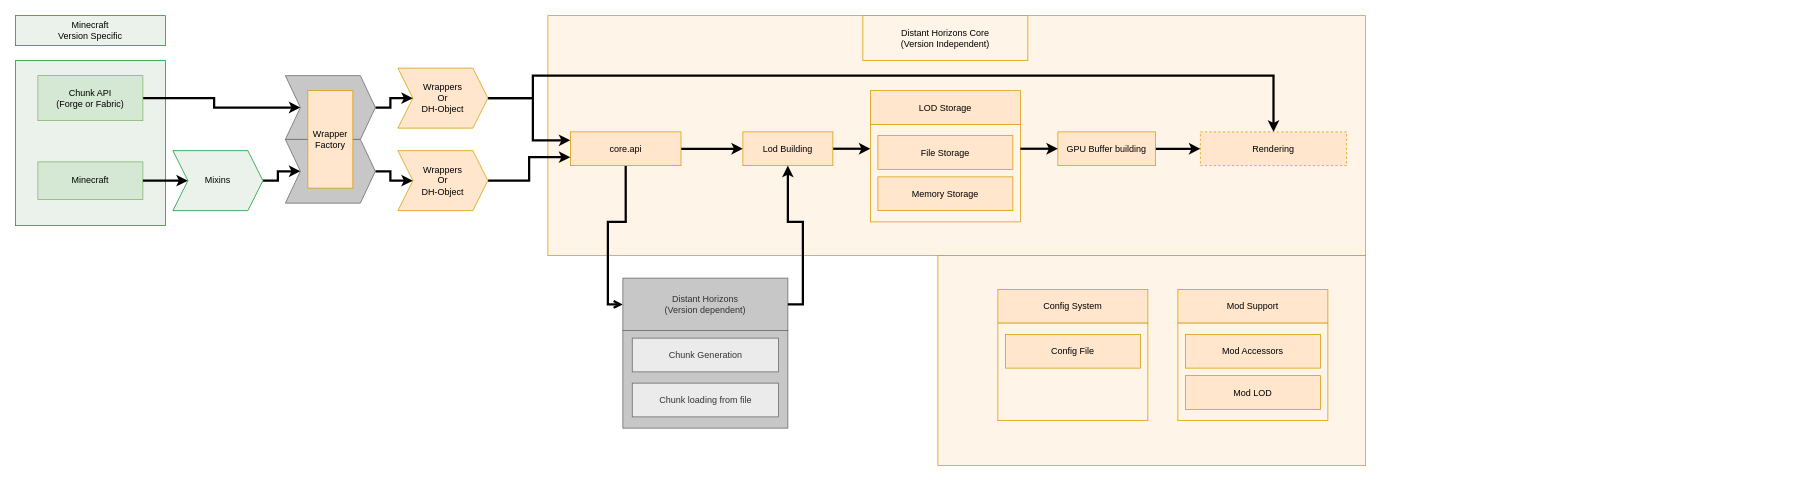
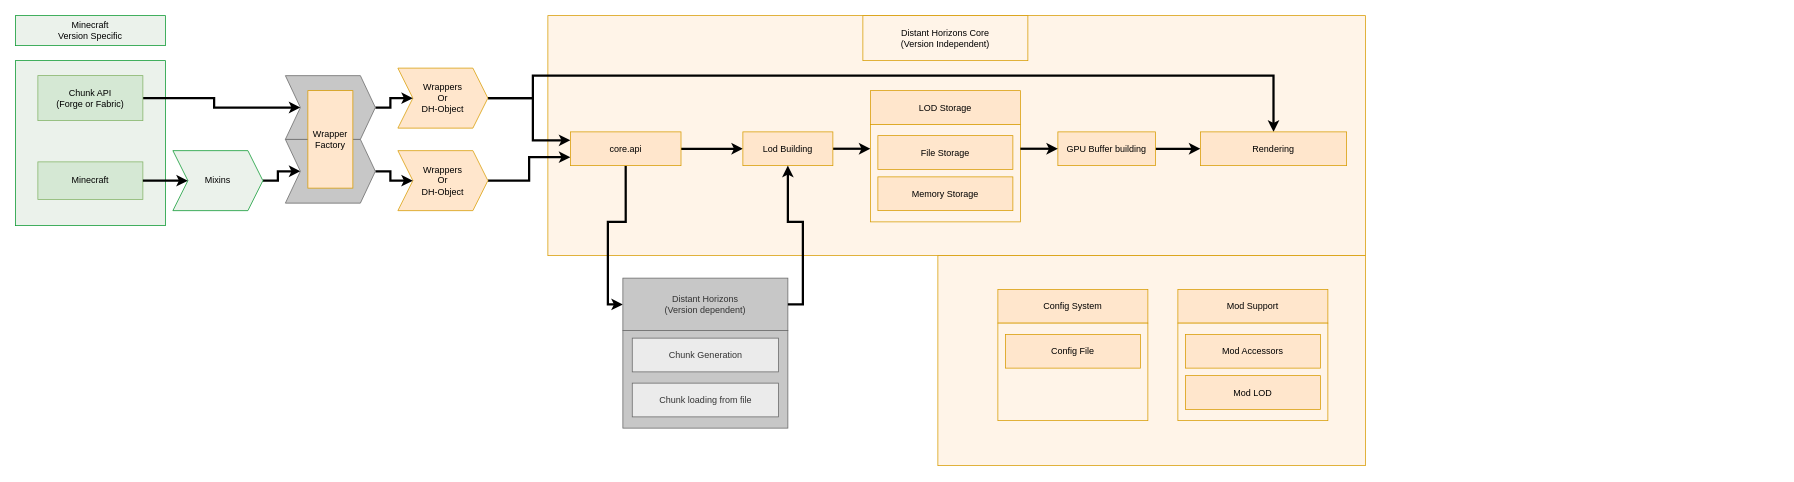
  <mxCell id="0" />
  <mxCell id="1" value="Background" parent="0" />
  <mxCell id="2" value="" style="rounded=0;whiteSpace=wrap;html=1;labelBackgroundColor=none;fillColor=#FFF4E8;strokeColor=#d79b00;" parent="1" vertex="1"><mxGeometry x="730" y="20" width="1090" height="320" as="geometry" /></mxCell>
  <mxCell id="3" value="" style="rounded=0;whiteSpace=wrap;html=1;labelBackgroundColor=none;fillColor=#EBF2EB;strokeColor=#06962D;" parent="1" vertex="1"><mxGeometry x="20" y="80" width="200" height="220" as="geometry" /></mxCell>
  <mxCell id="4" value="Minecraft &lt;br&gt;Version Specific" style="rounded=0;whiteSpace=wrap;html=1;labelBackgroundColor=none;fillColor=#EBF2EB;strokeColor=#06962D;" parent="1" vertex="1"><mxGeometry x="20" y="20" width="200" height="40" as="geometry" /></mxCell>
  <mxCell id="5" value="Minecraft" style="rounded=0;whiteSpace=wrap;html=1;fillColor=#D5E8D4;strokeColor=#82b366;" parent="1" vertex="1"><mxGeometry x="50" y="215" width="140" height="50" as="geometry" /></mxCell>
  <mxCell id="6" style="edgeStyle=orthogonalEdgeStyle;rounded=0;orthogonalLoop=1;jettySize=auto;html=1;exitX=1;exitY=0.5;exitDx=0;exitDy=0;strokeWidth=3;" edge="1" parent="1" source="7" target="23"><mxGeometry relative="1" as="geometry" /></mxCell>
  <mxCell id="7" value="Chunk API&lt;br&gt;(Forge or Fabric)" style="rounded=0;whiteSpace=wrap;html=1;fillColor=#D5E8D4;strokeColor=#82b366;" parent="1" vertex="1"><mxGeometry x="50" y="100" width="140" height="60" as="geometry" /></mxCell>
  <mxCell id="8" value="Distant Horizons Core&lt;br&gt;(Version Independent)" style="rounded=0;whiteSpace=wrap;html=1;labelBackgroundColor=none;fillColor=#FFF4E8;strokeColor=#d79b00;" parent="1" vertex="1"><mxGeometry x="1150" y="20" width="220" height="60" as="geometry" /></mxCell>
  <mxCell id="9" style="edgeStyle=orthogonalEdgeStyle;rounded=0;orthogonalLoop=1;jettySize=auto;html=1;exitX=1;exitY=0.5;exitDx=0;exitDy=0;entryX=0;entryY=0.25;entryDx=0;entryDy=0;strokeWidth=3;" edge="1" parent="1" source="11" target="19"><mxGeometry relative="1" as="geometry"><Array as="points"><mxPoint x="710" y="130" /><mxPoint x="710" y="186" /></Array></mxGeometry></mxCell>
  <mxCell id="10" style="edgeStyle=orthogonalEdgeStyle;rounded=0;orthogonalLoop=1;jettySize=auto;html=1;exitX=1;exitY=0.5;exitDx=0;exitDy=0;entryX=0.5;entryY=0;entryDx=0;entryDy=0;fontColor=#FFFFFF;strokeWidth=3;" edge="1" parent="1" source="11" target="27"><mxGeometry relative="1" as="geometry"><Array as="points"><mxPoint x="710" y="130" /><mxPoint x="710" y="100" /><mxPoint x="1698" y="100" /><mxPoint x="1698" y="175" /></Array></mxGeometry></mxCell>
  <mxCell id="11" value="Wrappers&lt;br&gt;Or&lt;br&gt;&lt;div&gt;DH-Object&lt;/div&gt;" style="shape=step;perimeter=stepPerimeter;whiteSpace=wrap;html=1;fixedSize=1;fillColor=#ffe6cc;strokeColor=#d79b00;rounded=0;labelBackgroundColor=none;" vertex="1" parent="1"><mxGeometry x="530" y="90" width="120" height="80" as="geometry" /></mxCell>
  <mxCell id="12" style="edgeStyle=orthogonalEdgeStyle;rounded=0;orthogonalLoop=1;jettySize=auto;html=1;exitX=1;exitY=0.5;exitDx=0;exitDy=0;entryX=0;entryY=0.5;entryDx=0;entryDy=0;strokeWidth=3;" edge="1" parent="1" source="13" target="21"><mxGeometry relative="1" as="geometry" /></mxCell>
  <mxCell id="13" value="Mixins" style="shape=step;perimeter=stepPerimeter;whiteSpace=wrap;html=1;fixedSize=1;fillColor=#EBF2EB;strokeColor=#06962D;rounded=0;labelBackgroundColor=none;" vertex="1" parent="1"><mxGeometry x="230" y="200" width="120" height="80" as="geometry" /></mxCell>
  <mxCell id="14" value="" style="endArrow=classic;html=1;rounded=0;strokeWidth=3;entryX=0;entryY=0.5;entryDx=0;entryDy=0;exitX=1;exitY=0.5;exitDx=0;exitDy=0;" edge="1" parent="1" target="13" source="5"><mxGeometry width="50" height="50" relative="1" as="geometry"><mxPoint x="280" y="140" as="sourcePoint" /><mxPoint x="480" y="-15" as="targetPoint" /></mxGeometry></mxCell>
  <mxCell id="15" style="edgeStyle=orthogonalEdgeStyle;rounded=0;orthogonalLoop=1;jettySize=auto;html=1;exitX=1;exitY=0.5;exitDx=0;exitDy=0;entryX=0;entryY=0.75;entryDx=0;entryDy=0;strokeWidth=3;" edge="1" parent="1" source="16" target="19"><mxGeometry relative="1" as="geometry" /></mxCell>
  <mxCell id="16" value="Wrappers&lt;br&gt;Or&lt;br&gt;&lt;div&gt;DH-Object&lt;/div&gt;" style="shape=step;perimeter=stepPerimeter;whiteSpace=wrap;html=1;fixedSize=1;fillColor=#ffe6cc;strokeColor=#d79b00;rounded=0;labelBackgroundColor=none;" vertex="1" parent="1"><mxGeometry x="530" y="200" width="120" height="80" as="geometry" /></mxCell>
  <mxCell id="17" style="edgeStyle=orthogonalEdgeStyle;rounded=0;orthogonalLoop=1;jettySize=auto;html=1;exitX=1;exitY=0.5;exitDx=0;exitDy=0;fontColor=#FFFFFF;strokeWidth=3;" edge="1" parent="1" source="19" target="29"><mxGeometry relative="1" as="geometry" /></mxCell>
- <mxCell id="18" style="edgeStyle=orthogonalEdgeStyle;rounded=0;orthogonalLoop=1;jettySize=auto;html=1;exitX=0.5;exitY=1;exitDx=0;exitDy=0;entryX=0;entryY=0.5;entryDx=0;entryDy=0;fontColor=#FFFFFF;strokeWidth=3;endArrow=open;" edge="1" parent="1" source="19" target="47"><mxGeometry relative="1" as="geometry" /></mxCell>
+ <mxCell id="18" style="edgeStyle=orthogonalEdgeStyle;rounded=0;orthogonalLoop=1;jettySize=auto;html=1;exitX=0.5;exitY=1;exitDx=0;exitDy=0;entryX=0;entryY=0.5;entryDx=0;entryDy=0;fontColor=#FFFFFF;strokeWidth=3;" edge="1" parent="1" source="19" target="47"><mxGeometry relative="1" as="geometry" /></mxCell>
  <mxCell id="19" value="core.api" style="rounded=0;whiteSpace=wrap;html=1;labelBackgroundColor=none;fillColor=#ffe6cc;strokeColor=#d79b00;" vertex="1" parent="1"><mxGeometry x="760" y="175" width="147.5" height="45" as="geometry" /></mxCell>
  <mxCell id="20" style="edgeStyle=orthogonalEdgeStyle;rounded=0;orthogonalLoop=1;jettySize=auto;html=1;exitX=1;exitY=0.5;exitDx=0;exitDy=0;entryX=0;entryY=0.5;entryDx=0;entryDy=0;strokeWidth=3;" edge="1" parent="1" source="21" target="16"><mxGeometry relative="1" as="geometry" /></mxCell>
  <mxCell id="21" value="" style="shape=step;perimeter=stepPerimeter;whiteSpace=wrap;html=1;fixedSize=1;fillColor=#C7C7C7;strokeColor=#666666;fontColor=#333333;rounded=0;labelBackgroundColor=none;" vertex="1" parent="1"><mxGeometry x="380" y="185" width="120" height="85" as="geometry" /></mxCell>
  <mxCell id="22" style="edgeStyle=orthogonalEdgeStyle;rounded=0;orthogonalLoop=1;jettySize=auto;html=1;exitX=1;exitY=0.5;exitDx=0;exitDy=0;entryX=0;entryY=0.5;entryDx=0;entryDy=0;strokeWidth=3;" edge="1" parent="1" source="23" target="11"><mxGeometry relative="1" as="geometry" /></mxCell>
  <mxCell id="23" value="" style="shape=step;perimeter=stepPerimeter;whiteSpace=wrap;html=1;fixedSize=1;fillColor=#C7C7C7;strokeColor=#666666;fontColor=#333333;rounded=0;labelBackgroundColor=none;" vertex="1" parent="1"><mxGeometry x="380" y="100" width="120" height="85" as="geometry" /></mxCell>
  <mxCell id="24" value="&lt;div&gt;Wrapper&lt;/div&gt;&lt;div&gt;Factory&lt;br&gt;&lt;/div&gt;" style="rounded=0;whiteSpace=wrap;html=1;labelBackgroundColor=none;fillColor=#ffe6cc;strokeColor=#d79b00;fontColor=default;" vertex="1" parent="1"><mxGeometry x="410" y="120" width="60" height="130" as="geometry" /></mxCell>
  <mxCell id="25" style="edgeStyle=orthogonalEdgeStyle;rounded=0;orthogonalLoop=1;jettySize=auto;html=1;exitX=1;exitY=0.5;exitDx=0;exitDy=0;entryX=0;entryY=0.5;entryDx=0;entryDy=0;fontColor=#FFFFFF;strokeWidth=3;" edge="1" parent="1" source="26" target="27"><mxGeometry relative="1" as="geometry" /></mxCell>
  <mxCell id="26" value="GPU Buffer building" style="rounded=0;whiteSpace=wrap;html=1;labelBackgroundColor=none;fillColor=#ffe6cc;strokeColor=#d79b00;" vertex="1" parent="1"><mxGeometry x="1410" y="175" width="130" height="45" as="geometry" /></mxCell>
- <mxCell id="27" value="Rendering" style="rounded=0;whiteSpace=wrap;html=1;labelBackgroundColor=none;fillColor=#ffe6cc;strokeColor=#d79b00;dashed=1;" vertex="1" parent="1"><mxGeometry x="1600" y="175" width="195" height="45" as="geometry" /></mxCell>
+ <mxCell id="27" value="Rendering" style="rounded=0;whiteSpace=wrap;html=1;labelBackgroundColor=none;fillColor=#ffe6cc;strokeColor=#d79b00;" vertex="1" parent="1"><mxGeometry x="1600" y="175" width="195" height="45" as="geometry" /></mxCell>
  <mxCell id="28" style="edgeStyle=orthogonalEdgeStyle;rounded=0;orthogonalLoop=1;jettySize=auto;html=1;exitX=1;exitY=0.5;exitDx=0;exitDy=0;entryX=0;entryY=0.25;entryDx=0;entryDy=0;fontColor=#FFFFFF;strokeWidth=3;" edge="1" parent="1" source="29" target="42"><mxGeometry relative="1" as="geometry" /></mxCell>
  <mxCell id="29" value="Lod Building" style="rounded=0;whiteSpace=wrap;html=1;labelBackgroundColor=none;fillColor=#ffe6cc;strokeColor=#d79b00;" vertex="1" parent="1"><mxGeometry x="990" y="175" width="120" height="45" as="geometry" /></mxCell>
  <mxCell id="30" value="" style="group" vertex="1" connectable="0" parent="1"><mxGeometry x="1330" y="345" width="1040" height="275" as="geometry" /></mxCell>
  <mxCell id="31" value="" style="rounded=0;whiteSpace=wrap;html=1;labelBackgroundColor=none;fillColor=#FFF4E8;strokeColor=#d79b00;" vertex="1" parent="30"><mxGeometry x="-80" y="-5" width="570" height="280" as="geometry" /></mxCell>
  <mxCell id="32" value="" style="group" vertex="1" connectable="0" parent="30"><mxGeometry x="240" y="40" width="200" height="175" as="geometry" /></mxCell>
  <mxCell id="33" value="Mod Support" style="rounded=0;whiteSpace=wrap;html=1;labelBackgroundColor=none;fillColor=#ffe6cc;strokeColor=#d79b00;" vertex="1" parent="32"><mxGeometry width="200" height="45" as="geometry" /></mxCell>
  <mxCell id="34" value="" style="rounded=0;whiteSpace=wrap;html=1;labelBackgroundColor=none;fillColor=#FFF4E8;strokeColor=#d79b00;" vertex="1" parent="32"><mxGeometry y="45" width="200" height="130" as="geometry" /></mxCell>
  <mxCell id="35" value="Mod LOD" style="rounded=0;whiteSpace=wrap;html=1;labelBackgroundColor=none;fillColor=#ffe6cc;strokeColor=#d79b00;" vertex="1" parent="32"><mxGeometry x="10" y="115" width="180" height="45" as="geometry" /></mxCell>
  <mxCell id="36" value="Mod Accessors" style="rounded=0;whiteSpace=wrap;html=1;labelBackgroundColor=none;fillColor=#ffe6cc;strokeColor=#d79b00;" vertex="1" parent="32"><mxGeometry x="10" y="60" width="180" height="45" as="geometry" /></mxCell>
  <mxCell id="37" value="Config System" style="rounded=0;whiteSpace=wrap;html=1;labelBackgroundColor=none;fillColor=#ffe6cc;strokeColor=#d79b00;" vertex="1" parent="30"><mxGeometry y="40" width="200" height="45" as="geometry" /></mxCell>
  <mxCell id="38" value="" style="rounded=0;whiteSpace=wrap;html=1;labelBackgroundColor=none;fillColor=#FFF4E8;strokeColor=#d79b00;" vertex="1" parent="30"><mxGeometry y="85" width="200" height="130" as="geometry" /></mxCell>
  <mxCell id="39" value="Config File" style="rounded=0;whiteSpace=wrap;html=1;labelBackgroundColor=none;fillColor=#ffe6cc;strokeColor=#d79b00;" vertex="1" parent="30"><mxGeometry x="10" y="100" width="180" height="45" as="geometry" /></mxCell>
  <mxCell id="40" value="" style="group" vertex="1" connectable="0" parent="1"><mxGeometry x="1160" y="120" width="200" height="175" as="geometry" /></mxCell>
  <mxCell id="41" value="LOD Storage" style="rounded=0;whiteSpace=wrap;html=1;labelBackgroundColor=none;fillColor=#ffe6cc;strokeColor=#d79b00;" vertex="1" parent="40"><mxGeometry width="200" height="45" as="geometry" /></mxCell>
  <mxCell id="42" value="" style="rounded=0;whiteSpace=wrap;html=1;labelBackgroundColor=none;fillColor=#FFF4E8;strokeColor=#d79b00;" vertex="1" parent="40"><mxGeometry y="45" width="200" height="130" as="geometry" /></mxCell>
  <mxCell id="43" value="Memory Storage" style="rounded=0;whiteSpace=wrap;html=1;labelBackgroundColor=none;fillColor=#ffe6cc;strokeColor=#d79b00;" vertex="1" parent="40"><mxGeometry x="10" y="115" width="180" height="45" as="geometry" /></mxCell>
  <mxCell id="44" value="&lt;div&gt;File Storage&lt;/div&gt;" style="rounded=0;whiteSpace=wrap;html=1;labelBackgroundColor=none;fillColor=#ffe6cc;strokeColor=#d79b00;" vertex="1" parent="40"><mxGeometry x="10" y="60" width="180" height="45" as="geometry" /></mxCell>
  <mxCell id="45" value="" style="group" vertex="1" connectable="0" parent="1"><mxGeometry x="830" y="370" width="220" height="200" as="geometry" /></mxCell>
  <mxCell id="46" value="" style="rounded=0;whiteSpace=wrap;html=1;labelBackgroundColor=none;fillColor=#C7C7C7;strokeColor=#666666;fontColor=#333333;" parent="45" vertex="1"><mxGeometry y="70" width="220" height="130" as="geometry" /></mxCell>
  <mxCell id="47" value="Distant Horizons&lt;br&gt;(Version dependent)" style="rounded=0;whiteSpace=wrap;html=1;labelBackgroundColor=none;fillColor=#C7C7C7;strokeColor=#666666;fontColor=#333333;" parent="45" vertex="1"><mxGeometry width="220" height="70" as="geometry" /></mxCell>
  <mxCell id="48" value="Chunk Generation" style="rounded=0;whiteSpace=wrap;html=1;labelBackgroundColor=none;fillColor=#EBEBEB;strokeColor=#666666;fontColor=#333333;" vertex="1" parent="45"><mxGeometry x="12.5" y="80" width="195" height="45" as="geometry" /></mxCell>
  <mxCell id="49" value="&lt;div&gt;Chunk loading from file&lt;/div&gt;" style="rounded=0;whiteSpace=wrap;html=1;labelBackgroundColor=none;fillColor=#EBEBEB;strokeColor=#666666;fontColor=#333333;" vertex="1" parent="45"><mxGeometry x="12.5" y="140" width="195" height="45" as="geometry" /></mxCell>
  <mxCell id="50" style="edgeStyle=orthogonalEdgeStyle;rounded=0;orthogonalLoop=1;jettySize=auto;html=1;exitX=1;exitY=0.5;exitDx=0;exitDy=0;entryX=0.5;entryY=1;entryDx=0;entryDy=0;fontColor=#FFFFFF;strokeWidth=3;" edge="1" parent="1" source="47" target="29"><mxGeometry relative="1" as="geometry" /></mxCell>
  <mxCell id="51" style="edgeStyle=orthogonalEdgeStyle;rounded=0;orthogonalLoop=1;jettySize=auto;html=1;exitX=1;exitY=0.25;exitDx=0;exitDy=0;entryX=0;entryY=0.5;entryDx=0;entryDy=0;fontColor=#FFFFFF;strokeWidth=3;" edge="1" parent="1" source="42" target="26"><mxGeometry relative="1" as="geometry" /></mxCell>
